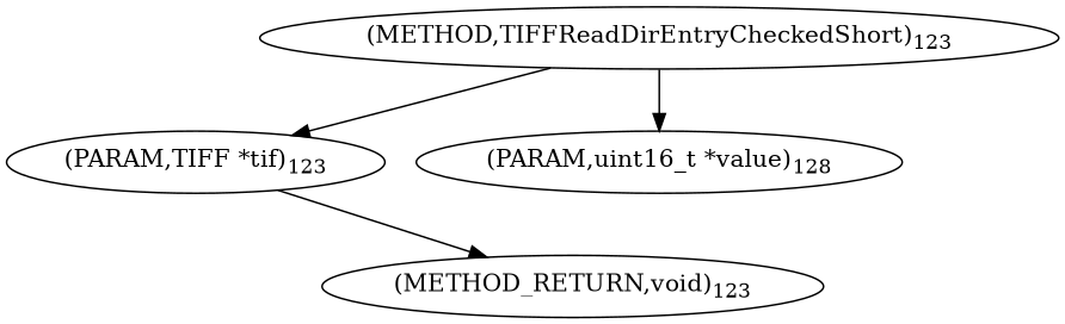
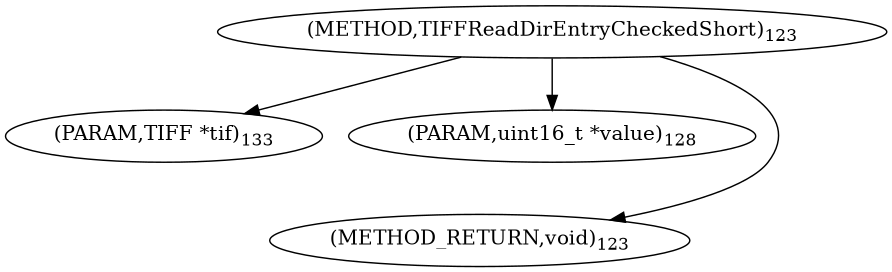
  digraph {
    n1 [label=<(METHOD,TIFFReadDirEntryCheckedShort)<SUB>123</SUB>>]
-   n2 [label=<(PARAM,TIFF *tif)<SUB>123</SUB>>]
+   n2 [label=<(PARAM,TIFF *tif)<SUB>133</SUB>>]
    n3 [label=<(PARAM,uint16_t *value)<SUB>128</SUB>>]
    n4 [label=<(METHOD_RETURN,void)<SUB>123</SUB>>]
    n1 -> n2
    n1 -> n3
-   n2 -> n4
+   n1 -> n4
  }
